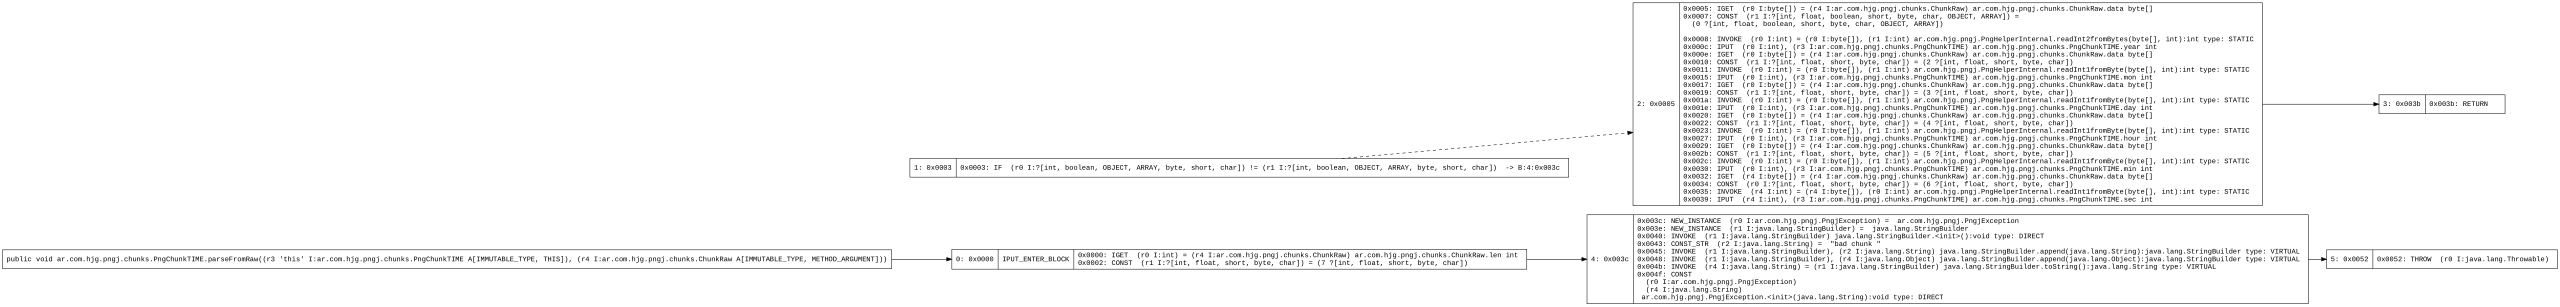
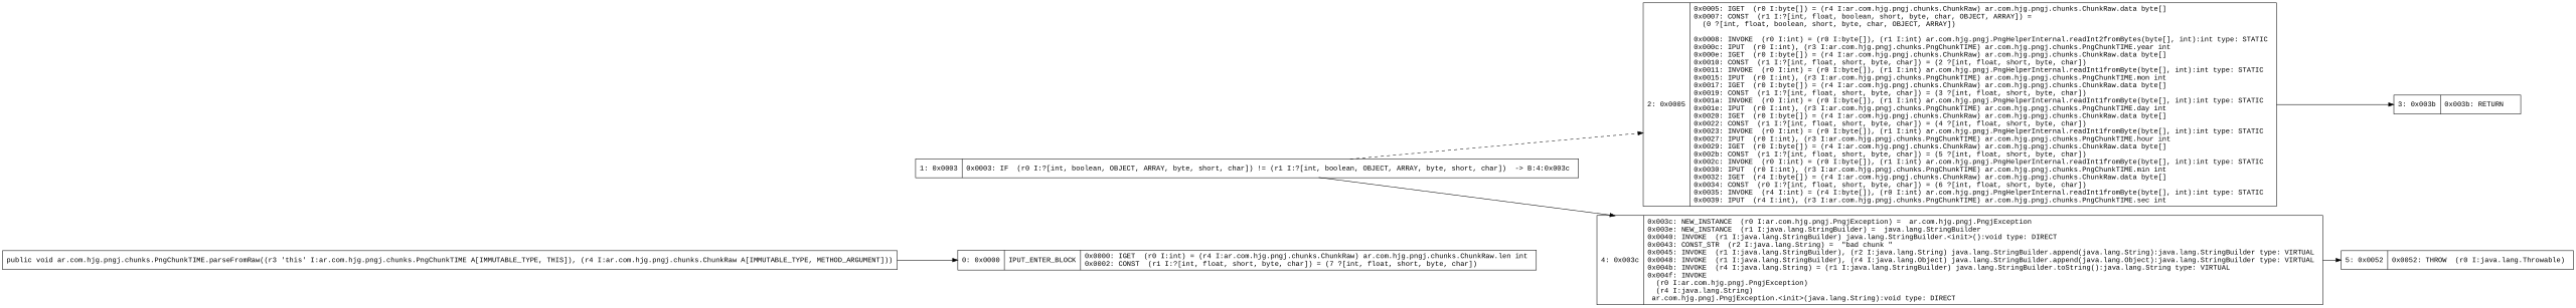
  digraph {
    fontname="Liberation Mono"
    rankdir=LR
    node [fontname="Liberation Mono" shape=record]
    edge [fontname="Liberation Mono"]
    n1 [label="{0\:\ 0x0000|IPUT_ENTER_BLOCK\l|0x0000: IGET  (r0 I:int) = (r4 I:ar.com.hjg.pngj.chunks.ChunkRaw) ar.com.hjg.pngj.chunks.ChunkRaw.len int \l0x0002: CONST  (r1 I:?[int, float, short, byte, char]) = (7 ?[int, float, short, byte, char]) \l}"]
    n2 [label="{1\:\ 0x0003|0x0003: IF  (r0 I:?[int, boolean, OBJECT, ARRAY, byte, short, char]) != (r1 I:?[int, boolean, OBJECT, ARRAY, byte, short, char])  \-\> B:4:0x003c \l}"]
    n3 [label="{2\:\ 0x0005|0x0005: IGET  (r0 I:byte[]) = (r4 I:ar.com.hjg.pngj.chunks.ChunkRaw) ar.com.hjg.pngj.chunks.ChunkRaw.data byte[] \l0x0007: CONST  (r1 I:?[int, float, boolean, short, byte, char, OBJECT, ARRAY]) = \l  (0 ?[int, float, boolean, short, byte, char, OBJECT, ARRAY])\l \l0x0008: INVOKE  (r0 I:int) = (r0 I:byte[]), (r1 I:int) ar.com.hjg.pngj.PngHelperInternal.readInt2fromBytes(byte[], int):int type: STATIC \l0x000c: IPUT  (r0 I:int), (r3 I:ar.com.hjg.pngj.chunks.PngChunkTIME) ar.com.hjg.pngj.chunks.PngChunkTIME.year int \l0x000e: IGET  (r0 I:byte[]) = (r4 I:ar.com.hjg.pngj.chunks.ChunkRaw) ar.com.hjg.pngj.chunks.ChunkRaw.data byte[] \l0x0010: CONST  (r1 I:?[int, float, short, byte, char]) = (2 ?[int, float, short, byte, char]) \l0x0011: INVOKE  (r0 I:int) = (r0 I:byte[]), (r1 I:int) ar.com.hjg.pngj.PngHelperInternal.readInt1fromByte(byte[], int):int type: STATIC \l0x0015: IPUT  (r0 I:int), (r3 I:ar.com.hjg.pngj.chunks.PngChunkTIME) ar.com.hjg.pngj.chunks.PngChunkTIME.mon int \l0x0017: IGET  (r0 I:byte[]) = (r4 I:ar.com.hjg.pngj.chunks.ChunkRaw) ar.com.hjg.pngj.chunks.ChunkRaw.data byte[] \l0x0019: CONST  (r1 I:?[int, float, short, byte, char]) = (3 ?[int, float, short, byte, char]) \l0x001a: INVOKE  (r0 I:int) = (r0 I:byte[]), (r1 I:int) ar.com.hjg.pngj.PngHelperInternal.readInt1fromByte(byte[], int):int type: STATIC \l0x001e: IPUT  (r0 I:int), (r3 I:ar.com.hjg.pngj.chunks.PngChunkTIME) ar.com.hjg.pngj.chunks.PngChunkTIME.day int \l0x0020: IGET  (r0 I:byte[]) = (r4 I:ar.com.hjg.pngj.chunks.ChunkRaw) ar.com.hjg.pngj.chunks.ChunkRaw.data byte[] \l0x0022: CONST  (r1 I:?[int, float, short, byte, char]) = (4 ?[int, float, short, byte, char]) \l0x0023: INVOKE  (r0 I:int) = (r0 I:byte[]), (r1 I:int) ar.com.hjg.pngj.PngHelperInternal.readInt1fromByte(byte[], int):int type: STATIC \l0x0027: IPUT  (r0 I:int), (r3 I:ar.com.hjg.pngj.chunks.PngChunkTIME) ar.com.hjg.pngj.chunks.PngChunkTIME.hour int \l0x0029: IGET  (r0 I:byte[]) = (r4 I:ar.com.hjg.pngj.chunks.ChunkRaw) ar.com.hjg.pngj.chunks.ChunkRaw.data byte[] \l0x002b: CONST  (r1 I:?[int, float, short, byte, char]) = (5 ?[int, float, short, byte, char]) \l0x002c: INVOKE  (r0 I:int) = (r0 I:byte[]), (r1 I:int) ar.com.hjg.pngj.PngHelperInternal.readInt1fromByte(byte[], int):int type: STATIC \l0x0030: IPUT  (r0 I:int), (r3 I:ar.com.hjg.pngj.chunks.PngChunkTIME) ar.com.hjg.pngj.chunks.PngChunkTIME.min int \l0x0032: IGET  (r4 I:byte[]) = (r4 I:ar.com.hjg.pngj.chunks.ChunkRaw) ar.com.hjg.pngj.chunks.ChunkRaw.data byte[] \l0x0034: CONST  (r0 I:?[int, float, short, byte, char]) = (6 ?[int, float, short, byte, char]) \l0x0035: INVOKE  (r4 I:int) = (r4 I:byte[]), (r0 I:int) ar.com.hjg.pngj.PngHelperInternal.readInt1fromByte(byte[], int):int type: STATIC \l0x0039: IPUT  (r4 I:int), (r3 I:ar.com.hjg.pngj.chunks.PngChunkTIME) ar.com.hjg.pngj.chunks.PngChunkTIME.sec int \l}"]
-   n4 [label="{4\:\ 0x003c|0x003c: NEW_INSTANCE  (r0 I:ar.com.hjg.pngj.PngjException) =  ar.com.hjg.pngj.PngjException \l0x003e: NEW_INSTANCE  (r1 I:java.lang.StringBuilder) =  java.lang.StringBuilder \l0x0040: INVOKE  (r1 I:java.lang.StringBuilder) java.lang.StringBuilder.\<init\>():void type: DIRECT \l0x0043: CONST_STR  (r2 I:java.lang.String) =  \"bad chunk \" \l0x0045: INVOKE  (r1 I:java.lang.StringBuilder), (r2 I:java.lang.String) java.lang.StringBuilder.append(java.lang.String):java.lang.StringBuilder type: VIRTUAL \l0x0048: INVOKE  (r1 I:java.lang.StringBuilder), (r4 I:java.lang.Object) java.lang.StringBuilder.append(java.lang.Object):java.lang.StringBuilder type: VIRTUAL \l0x004b: INVOKE  (r4 I:java.lang.String) = (r1 I:java.lang.StringBuilder) java.lang.StringBuilder.toString():java.lang.String type: VIRTUAL \l0x004f: CONST  \l  (r0 I:ar.com.hjg.pngj.PngjException)\l  (r4 I:java.lang.String)\l ar.com.hjg.pngj.PngjException.\<init\>(java.lang.String):void type: DIRECT \l}"]
+   n4 [label="{4\:\ 0x003c|0x003c: NEW_INSTANCE  (r0 I:ar.com.hjg.pngj.PngjException) =  ar.com.hjg.pngj.PngjException \l0x003e: NEW_INSTANCE  (r1 I:java.lang.StringBuilder) =  java.lang.StringBuilder \l0x0040: INVOKE  (r1 I:java.lang.StringBuilder) java.lang.StringBuilder.\<init\>():void type: DIRECT \l0x0043: CONST_STR  (r2 I:java.lang.String) =  \"bad chunk \" \l0x0045: INVOKE  (r1 I:java.lang.StringBuilder), (r2 I:java.lang.String) java.lang.StringBuilder.append(java.lang.String):java.lang.StringBuilder type: VIRTUAL \l0x0048: INVOKE  (r1 I:java.lang.StringBuilder), (r4 I:java.lang.Object) java.lang.StringBuilder.append(java.lang.Object):java.lang.StringBuilder type: VIRTUAL \l0x004b: INVOKE  (r4 I:java.lang.String) = (r1 I:java.lang.StringBuilder) java.lang.StringBuilder.toString():java.lang.String type: VIRTUAL \l0x004f: INVOKE  \l  (r0 I:ar.com.hjg.pngj.PngjException)\l  (r4 I:java.lang.String)\l ar.com.hjg.pngj.PngjException.\<init\>(java.lang.String):void type: DIRECT \l}"]
    n5 [label="{3\:\ 0x003b|0x003b: RETURN   \l}"]
    n6 [label="{5\:\ 0x0052|0x0052: THROW  (r0 I:java.lang.Throwable) \l}"]
    n7 [label="{public void ar.com.hjg.pngj.chunks.PngChunkTIME.parseFromRaw((r3 'this' I:ar.com.hjg.pngj.chunks.PngChunkTIME A[IMMUTABLE_TYPE, THIS]), (r4 I:ar.com.hjg.pngj.chunks.ChunkRaw A[IMMUTABLE_TYPE, METHOD_ARGUMENT])) }"]
    n2 -> n3 [style=dashed]
-   n1 -> n4
+   n2 -> n4
    n3 -> n5
    n4 -> n6
    n7 -> n1
  }
